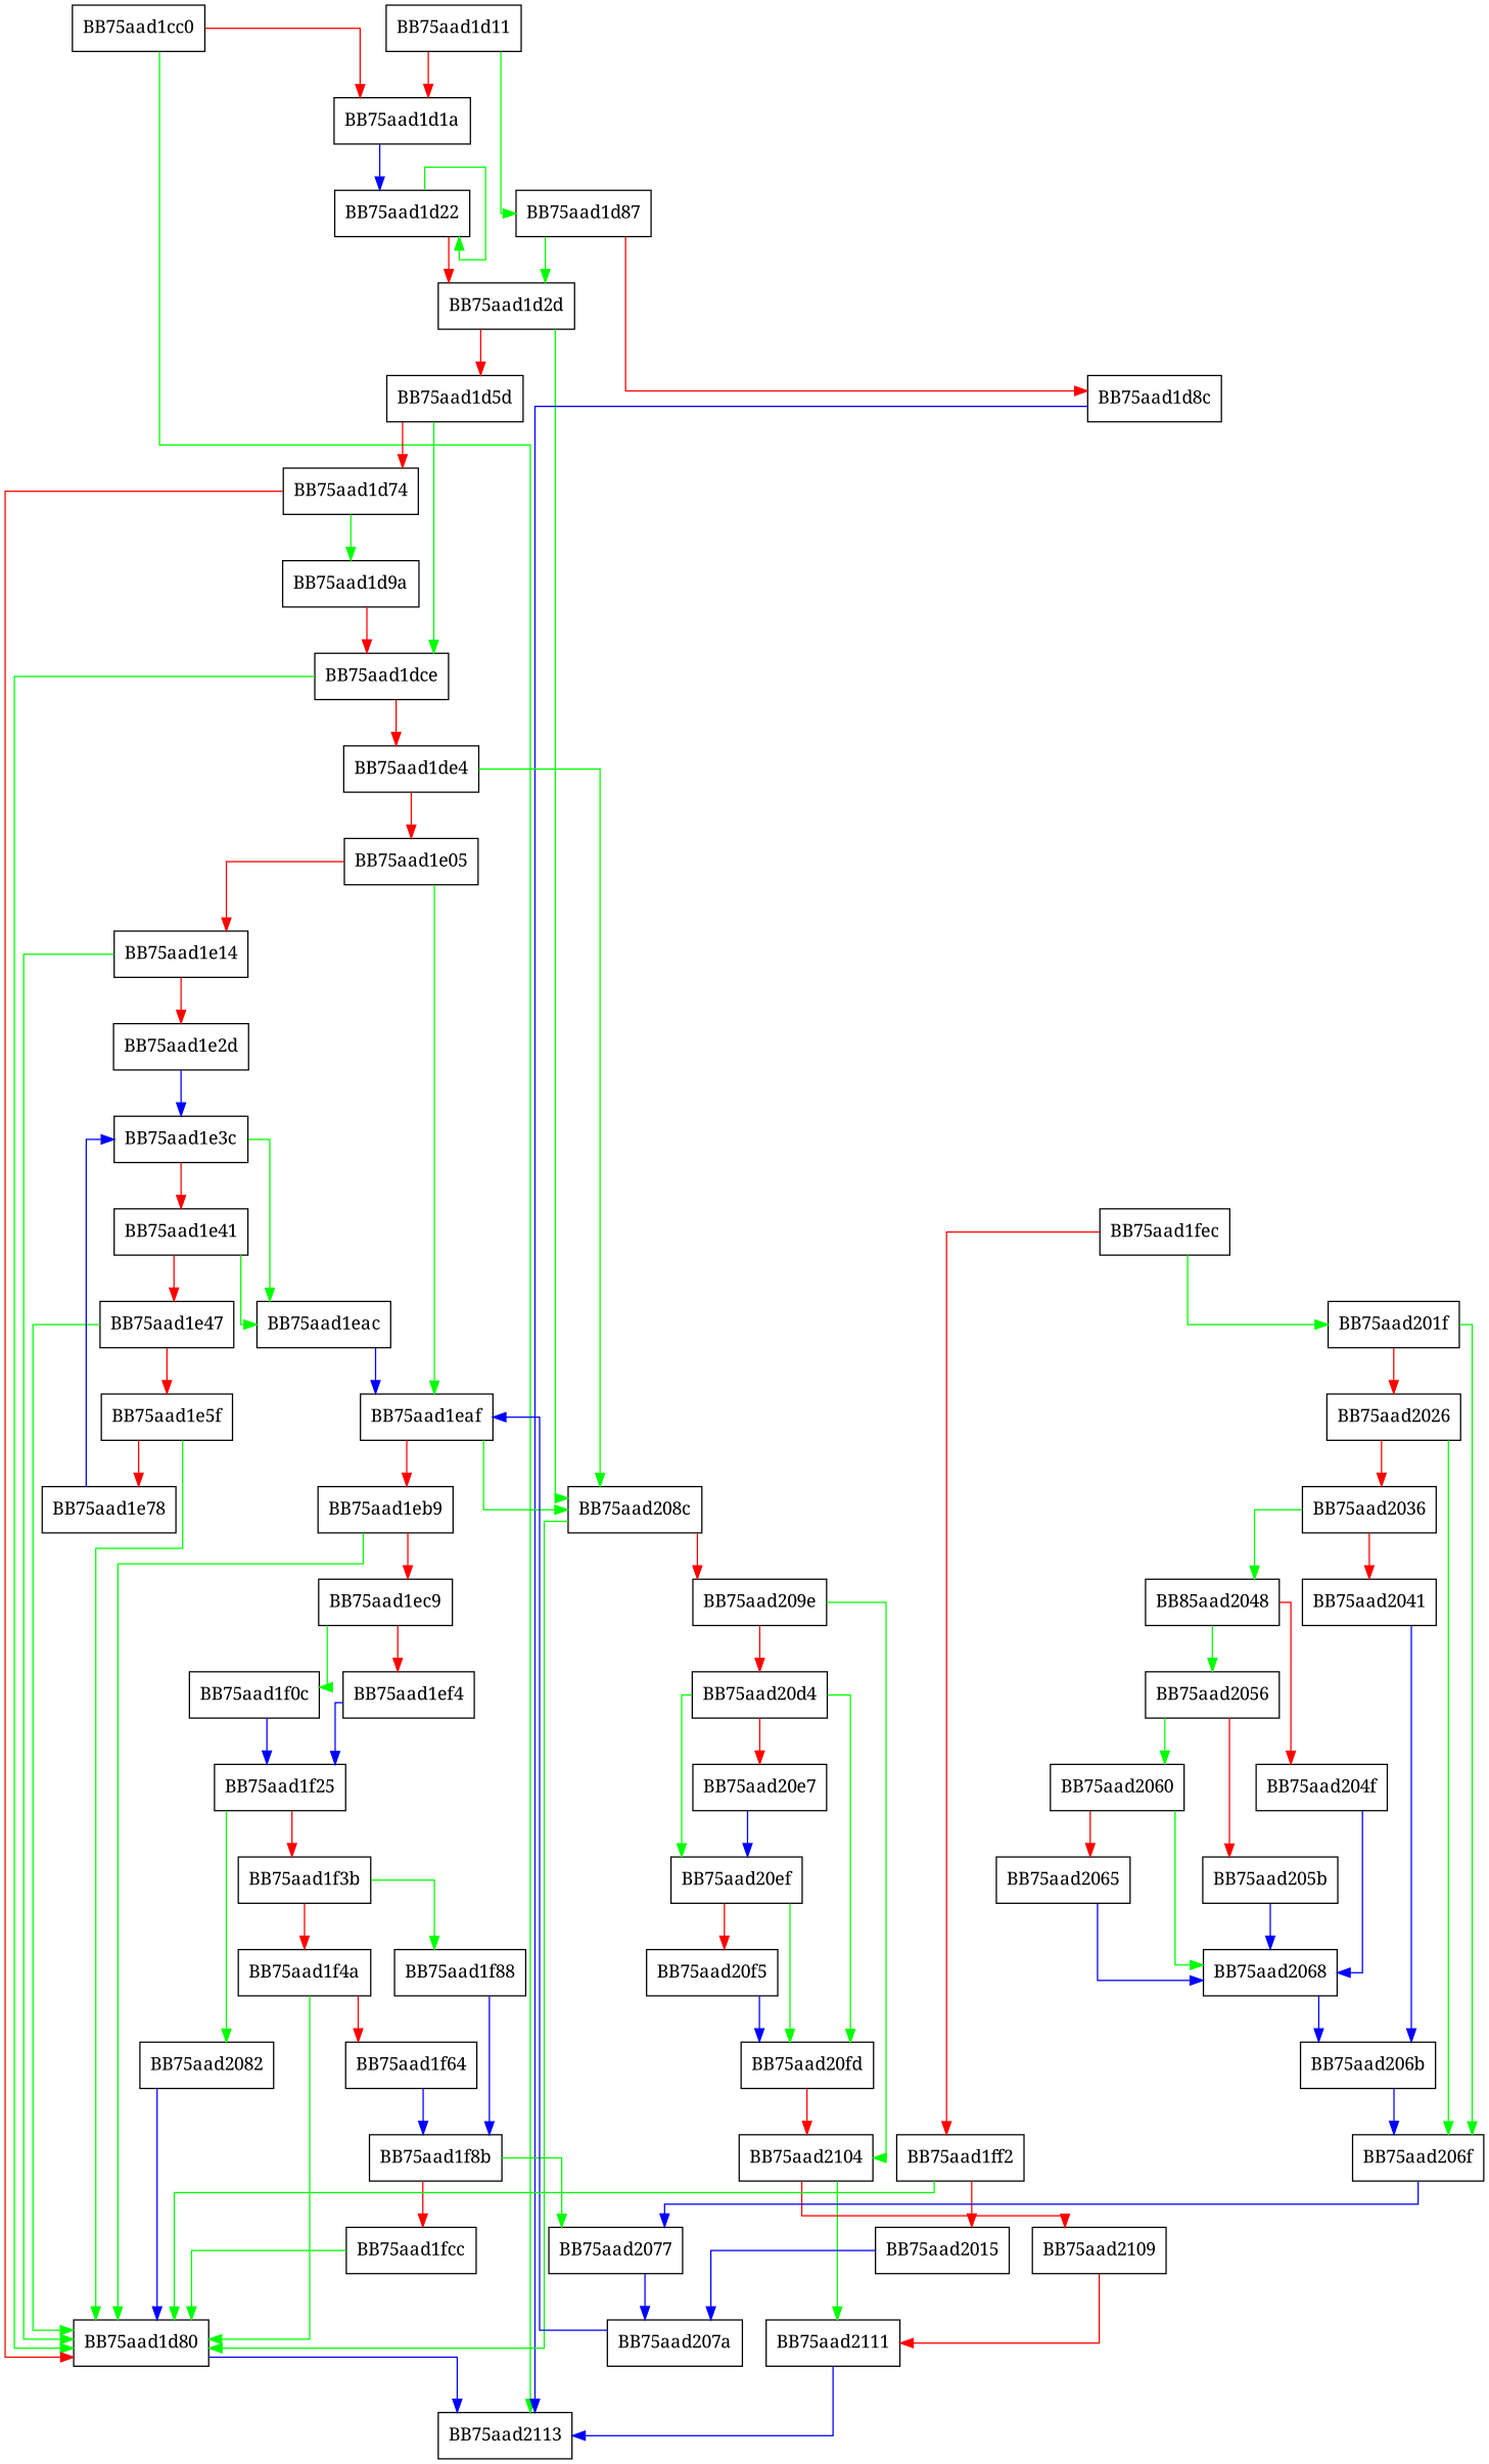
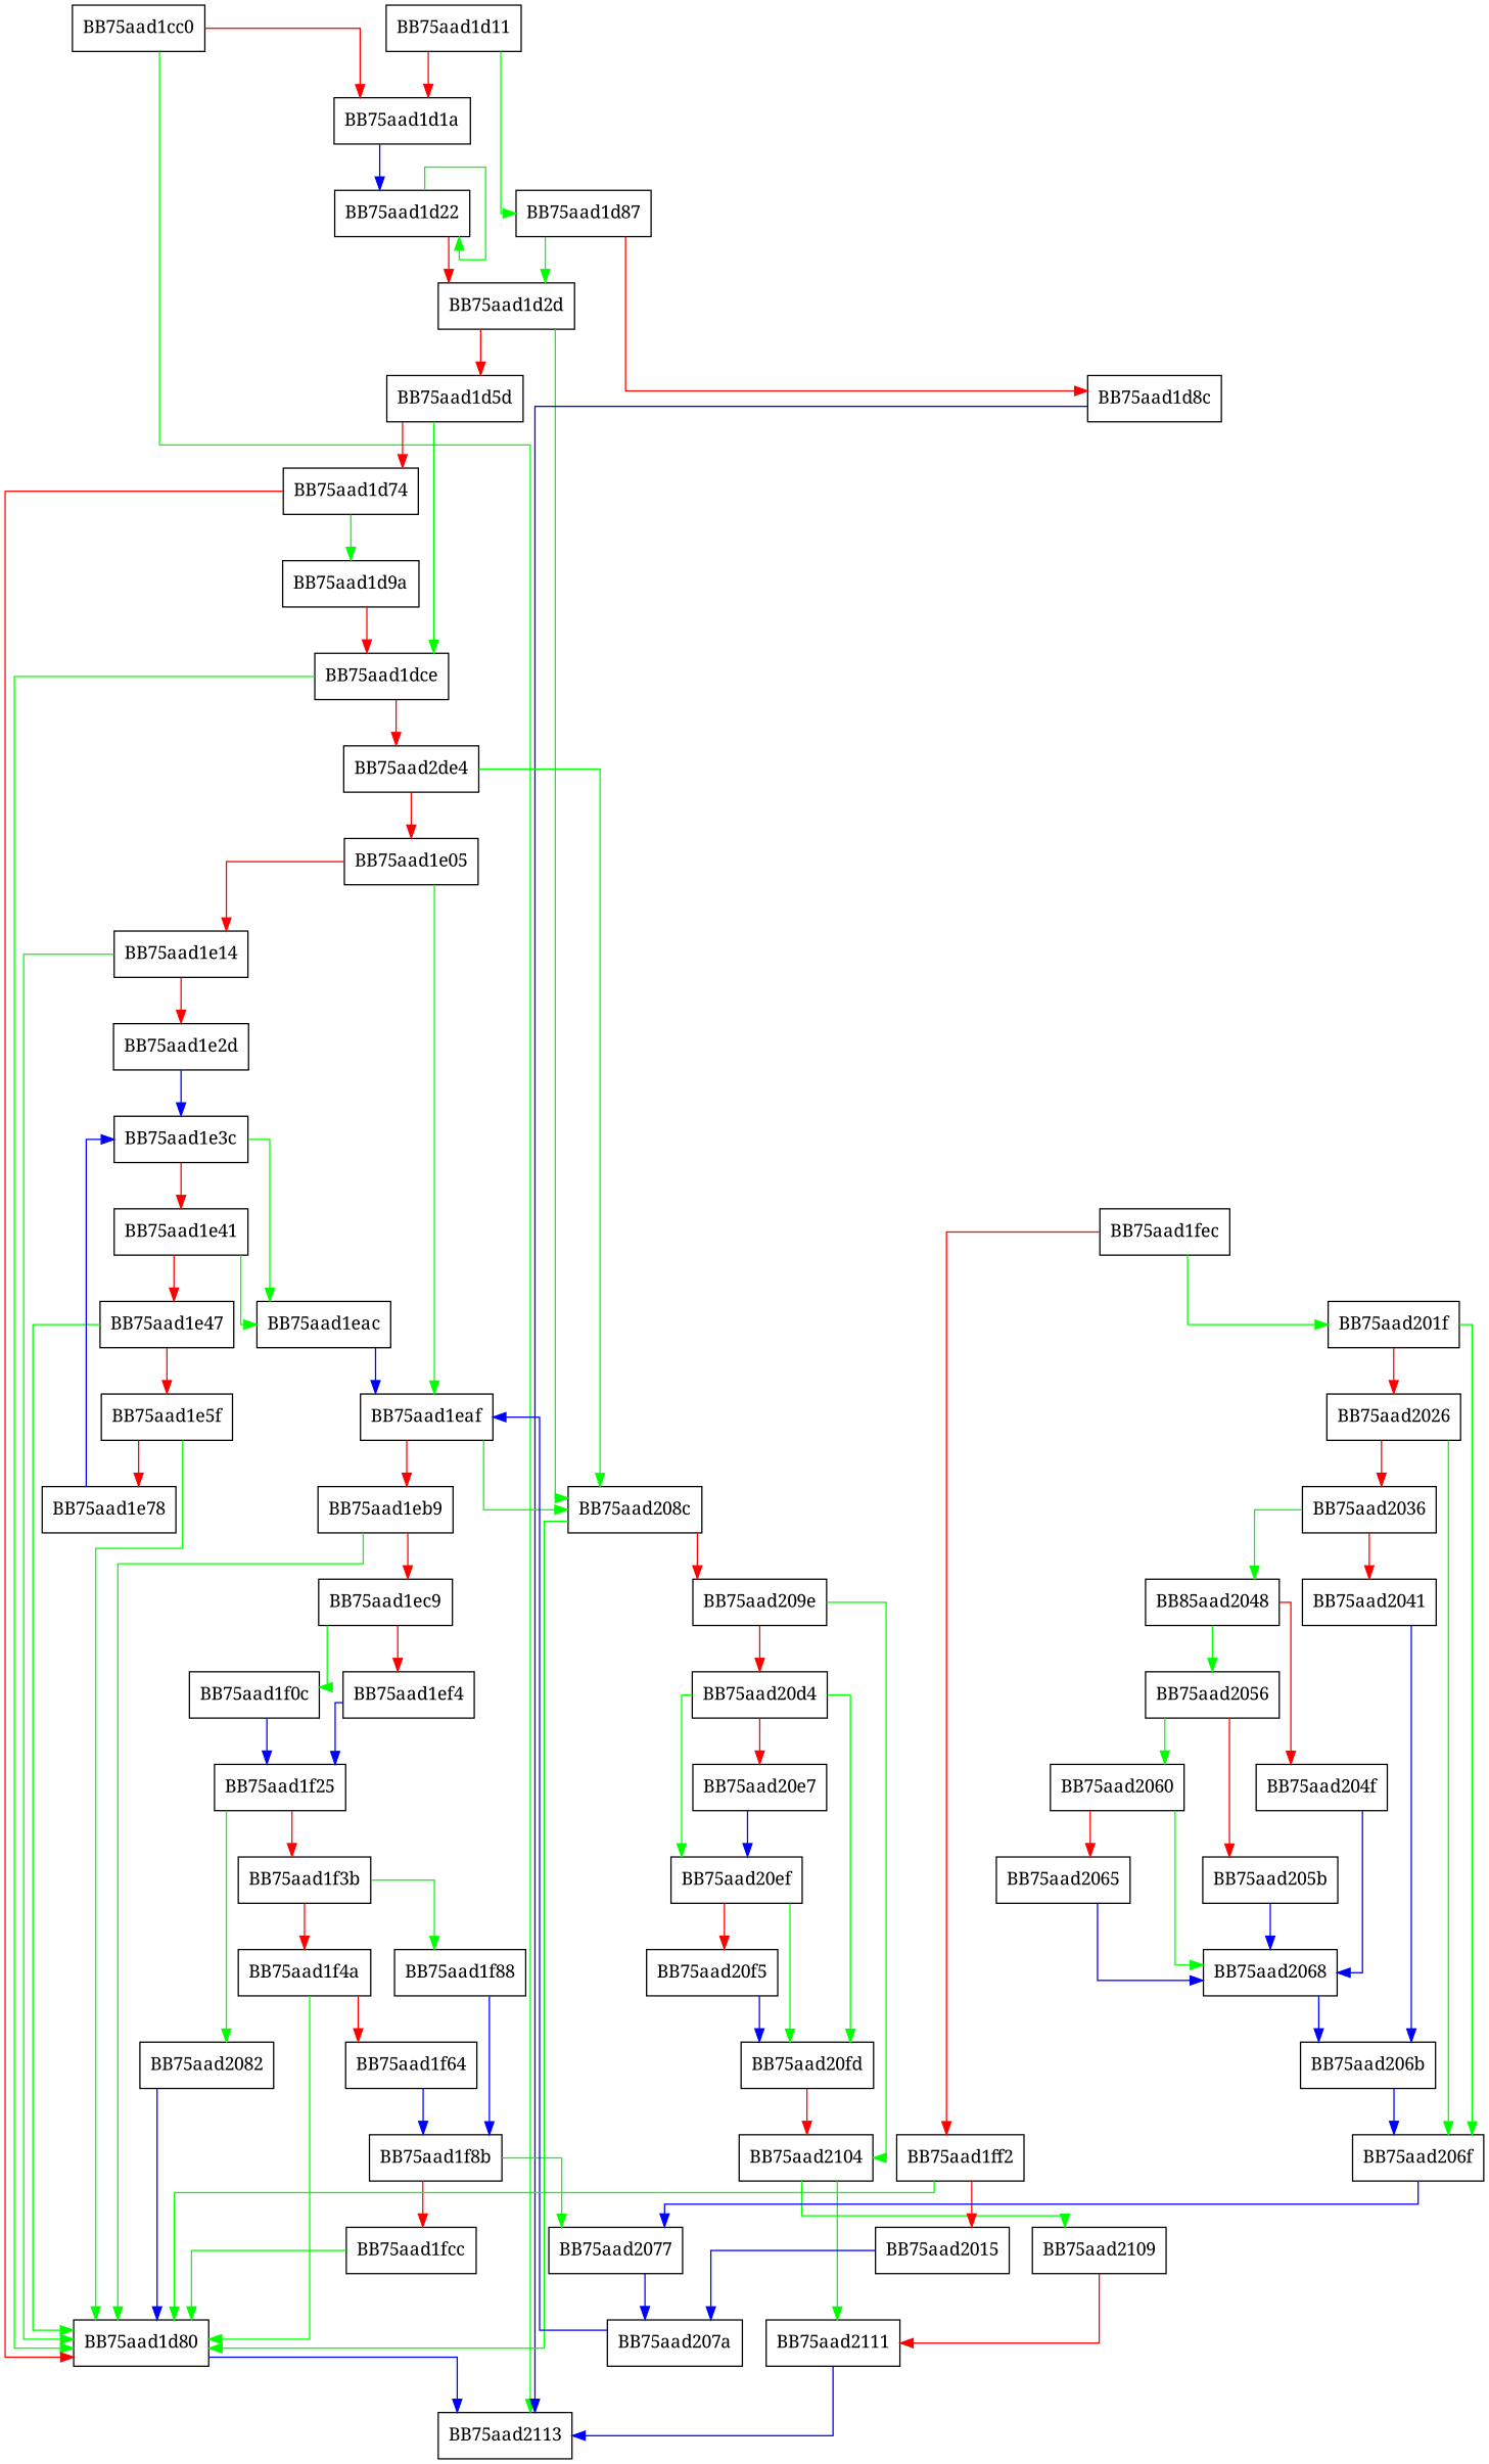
  digraph {
    fontname="Noto Serif"
    splines=ortho
    node [fontname="Noto Serif" shape=box]
    edge [color=red fontname="Noto Serif"]
    BB75aad1cc0
    BB75aad2113
    BB75aad1d1a
    BB75aad1d11
    BB75aad1d87
    BB75aad1d2d
    BB75aad1d8c
    BB75aad1d22
    BB75aad208c
    BB75aad1d5d
    BB75aad1d80
    BB75aad209e
    BB75aad1dce
    BB75aad1d74
    BB75aad2104
    BB75aad20d4
-   BB75aad1de4
+   BB75aad1de4 [label=BB75aad2de4]
    BB75aad1d9a
    BB75aad1e05
    BB75aad1eaf
    BB75aad1e14
    BB75aad1eb9
    BB75aad1e2d
    BB75aad1ec9
    BB75aad1e3c
    BB75aad1eac
    BB75aad1e41
    BB75aad1e47
    BB75aad1e5f
    BB75aad1e78
    BB75aad1f0c
    BB75aad1ef4
    BB75aad1f25
    BB75aad2082
    BB75aad1f3b
    BB75aad1f88
    BB75aad1f4a
    BB75aad1f8b
    BB75aad1f64
    BB75aad2077
    BB75aad1fcc
    BB75aad207a
    BB75aad1fec
    BB75aad201f
    BB75aad1ff2
    BB75aad206f
    BB75aad2026
    BB75aad2015
    BB75aad2036
    n50 [label=BB85aad2048]
    BB75aad2041
    BB75aad2056
    BB75aad204f
    BB75aad206b
    BB75aad2060
    BB75aad205b
    BB75aad2068
    BB75aad2065
    BB75aad2111
    BB75aad2109
    BB75aad20ef
    BB75aad20e7
    BB75aad20fd
    BB75aad20f5
    BB75aad1cc0 -> BB75aad2113 [color=green]
    BB75aad1cc0 -> BB75aad1d1a
    BB75aad1d1a -> BB75aad1d22 [color=blue]
    BB75aad1d11 -> BB75aad1d1a
    BB75aad1d11 -> BB75aad1d87 [color=green]
    BB75aad1d87 -> BB75aad1d2d [color=green]
    BB75aad1d87 -> BB75aad1d8c
    BB75aad1d2d -> BB75aad208c [color=green]
    BB75aad1d2d -> BB75aad1d5d
    BB75aad1d8c -> BB75aad2113 [color=blue]
    BB75aad1d22 -> BB75aad1d2d
    BB75aad1d22 -> BB75aad1d22 [color=green]
    BB75aad208c -> BB75aad1d80 [color=green]
    BB75aad208c -> BB75aad209e
    BB75aad1d5d -> BB75aad1dce [color=green]
    BB75aad1d5d -> BB75aad1d74
    BB75aad1d80 -> BB75aad2113 [color=blue]
    BB75aad209e -> BB75aad2104 [color=green]
    BB75aad209e -> BB75aad20d4
    BB75aad1dce -> BB75aad1d80 [color=green]
    BB75aad1dce -> BB75aad1de4
    BB75aad1d74 -> BB75aad1d80
    BB75aad1d74 -> BB75aad1d9a [color=green]
    BB75aad2104 -> BB75aad2111 [color=green]
-   BB75aad2104 -> BB75aad2109
+   BB75aad2104 -> BB75aad2109 [color=green]
    BB75aad20d4 -> BB75aad20ef [color=green]
    BB75aad20d4 -> BB75aad20e7
    BB75aad20d4 -> BB75aad20fd [color=green]
    BB75aad1de4 -> BB75aad208c [color=green]
    BB75aad1de4 -> BB75aad1e05
    BB75aad1d9a -> BB75aad1dce
    BB75aad1e05 -> BB75aad1eaf [color=green]
    BB75aad1e05 -> BB75aad1e14
    BB75aad1eaf -> BB75aad208c [color=green]
    BB75aad1eaf -> BB75aad1eb9
    BB75aad1e14 -> BB75aad1d80 [color=green]
    BB75aad1e14 -> BB75aad1e2d
    BB75aad1eb9 -> BB75aad1d80 [color=green]
    BB75aad1eb9 -> BB75aad1ec9
    BB75aad1e2d -> BB75aad1e3c [color=blue]
    BB75aad1ec9 -> BB75aad1f0c [color=green]
    BB75aad1ec9 -> BB75aad1ef4
    BB75aad1e3c -> BB75aad1eac [color=green]
    BB75aad1e3c -> BB75aad1e41
    BB75aad1eac -> BB75aad1eaf [color=blue]
    BB75aad1e41 -> BB75aad1eac [color=green]
    BB75aad1e41 -> BB75aad1e47
    BB75aad1e47 -> BB75aad1d80 [color=green]
    BB75aad1e47 -> BB75aad1e5f
    BB75aad1e5f -> BB75aad1d80 [color=green]
    BB75aad1e5f -> BB75aad1e78
    BB75aad1e78 -> BB75aad1e3c [color=blue]
    BB75aad1f0c -> BB75aad1f25 [color=blue]
    BB75aad1ef4 -> BB75aad1f25 [color=blue]
    BB75aad1f25 -> BB75aad2082 [color=green]
    BB75aad1f25 -> BB75aad1f3b
    BB75aad2082 -> BB75aad1d80 [color=blue]
    BB75aad1f3b -> BB75aad1f88 [color=green]
    BB75aad1f3b -> BB75aad1f4a
    BB75aad1f88 -> BB75aad1f8b [color=blue]
    BB75aad1f4a -> BB75aad1d80 [color=green]
    BB75aad1f4a -> BB75aad1f64
    BB75aad1f8b -> BB75aad2077 [color=green]
    BB75aad1f8b -> BB75aad1fcc
    BB75aad1f64 -> BB75aad1f8b [color=blue]
    BB75aad2077 -> BB75aad207a [color=blue]
    BB75aad1fcc -> BB75aad1d80 [color=green]
    BB75aad207a -> BB75aad1eaf [color=blue]
    BB75aad1fec -> BB75aad201f [color=green]
    BB75aad1fec -> BB75aad1ff2
    BB75aad201f -> BB75aad206f [color=green]
    BB75aad201f -> BB75aad2026
    BB75aad1ff2 -> BB75aad1d80 [color=green]
    BB75aad1ff2 -> BB75aad2015
    BB75aad206f -> BB75aad2077 [color=blue]
    BB75aad2026 -> BB75aad206f [color=green]
    BB75aad2026 -> BB75aad2036
    BB75aad2015 -> BB75aad207a [color=blue]
    BB75aad2036 -> n50 [color=green]
    BB75aad2036 -> BB75aad2041
    n50 -> BB75aad2056 [color=green]
    n50 -> BB75aad204f
    BB75aad2041 -> BB75aad206b [color=blue]
    BB75aad2056 -> BB75aad2060 [color=green]
    BB75aad2056 -> BB75aad205b
    BB75aad204f -> BB75aad2068 [color=blue]
    BB75aad206b -> BB75aad206f [color=blue]
    BB75aad2060 -> BB75aad2068 [color=green]
    BB75aad2060 -> BB75aad2065
    BB75aad205b -> BB75aad2068 [color=blue]
    BB75aad2068 -> BB75aad206b [color=blue]
    BB75aad2065 -> BB75aad2068 [color=blue]
    BB75aad2111 -> BB75aad2113 [color=blue]
    BB75aad2109 -> BB75aad2111
    BB75aad20ef -> BB75aad20fd [color=green]
    BB75aad20ef -> BB75aad20f5
    BB75aad20e7 -> BB75aad20ef [color=blue]
    BB75aad20fd -> BB75aad2104
    BB75aad20f5 -> BB75aad20fd [color=blue]
  }
